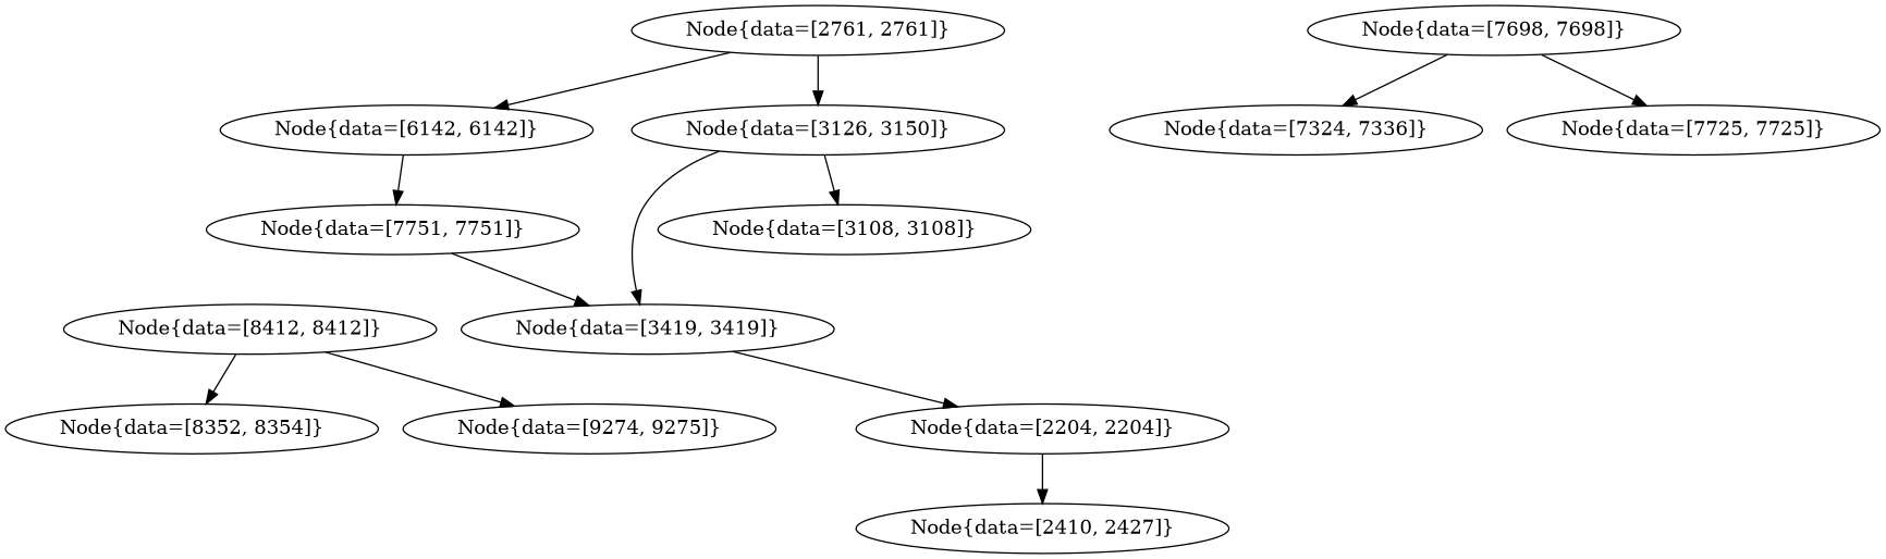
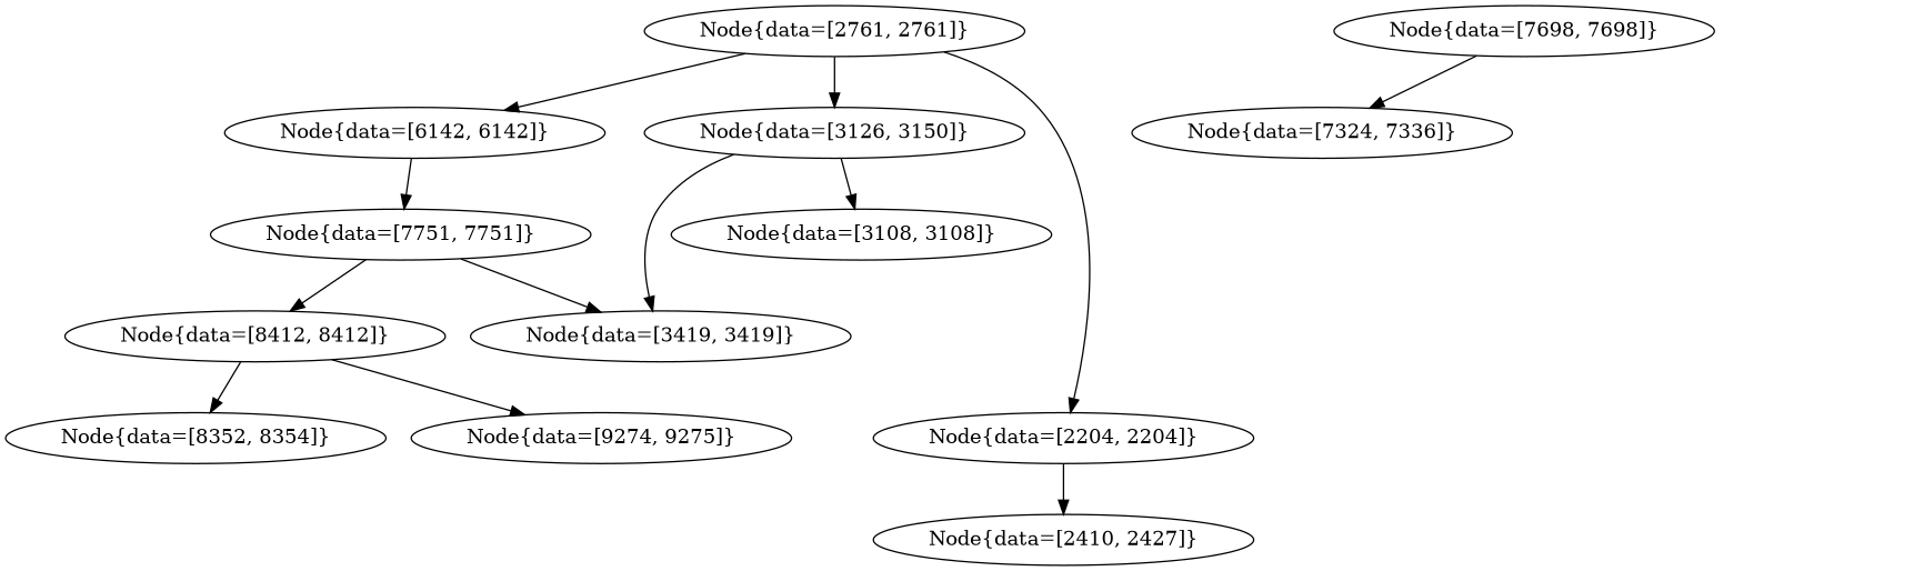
  digraph {
    n1 [label="Node{data=[6142, 6142]}"]
    n2 [label="Node{data=[7751, 7751]}"]
    n3 [label="Node{data=[2761, 2761]}"]
    n4 [label="Node{data=[2204, 2204]}"]
    n5 [label="Node{data=[3126, 3150]}"]
    n6 [label="Node{data=[3419, 3419]}"]
    n7 [label="Node{data=[8412, 8412]}"]
    n8 [label="Node{data=[2410, 2427]}"]
    n9 [label="Node{data=[3108, 3108]}"]
    n10 [label="Node{data=[7698, 7698]}"]
    n11 [label="Node{data=[7324, 7336]}"]
-   n12 [label="Node{data=[7725, 7725]}"]
    n13 [label="Node{data=[8352, 8354]}"]
    n14 [label="Node{data=[9274, 9275]}"]
    n1 -> n2
    n2 -> n6
+   n2 -> n7
    n3 -> n1
-   n6 -> n4
+   n3 -> n4
    n3 -> n5
    n4 -> n8
    n5 -> n6
    n5 -> n9
    n7 -> n13
    n7 -> n14
    n10 -> n11
-   n10 -> n12
  }
